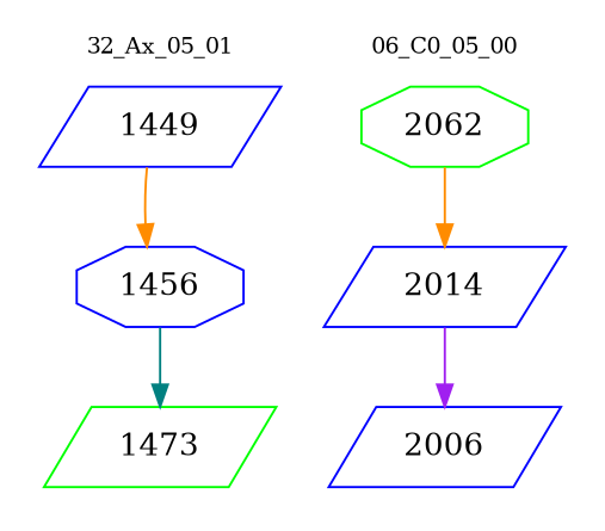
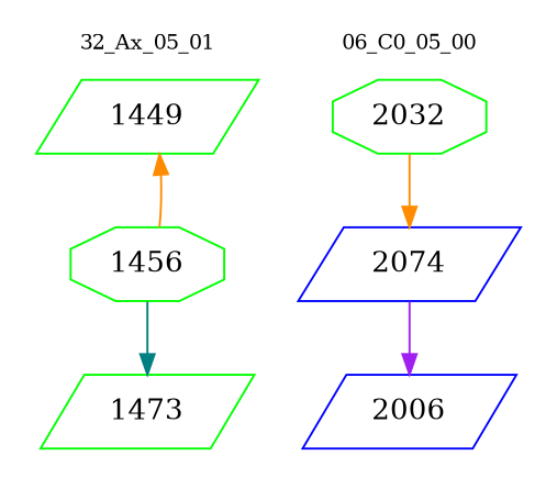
  digraph {
    node [color=green shape=parallelogram]
    edge [color=darkorange]
-   n1 [color=blue label=1449]
-   n2 [color=blue label=1456 shape=octagon]
+   n1 [label=1449]
+   n2 [label=1456 shape=octagon]
    n3 [label=1473]
-   n4 [label=2062 shape=octagon]
-   n5 [color=blue label=2014]
+   n4 [label=2032 shape=octagon]
+   n5 [color=blue label=2074]
    n6 [color=blue label=2006]
    subgraph cluster_1 {
      color=white
      fontsize=10
      label="32_Ax_05_01"
      n1
      n2
      n3
    }
    subgraph cluster_2 {
      color=white
      fontsize=10
      label="06_C0_05_00"
      n4
      n5
      n6
    }
-   n1 -> n2
+   n2 -> n1
    n2 -> n3 [color=teal]
    n4 -> n5
    n5 -> n6 [color=purple]
  }
